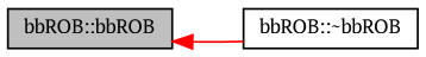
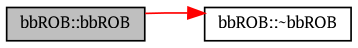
  digraph {
    rankdir=LR
    fontname="PT Serif"
    node [color=black fontname="PT Serif" fontsize=10 shape=record style=filled]
    n1 [fillcolor=grey75 fontcolor=black height=0.2 label="bbROB::bbROB" width=0.4]
    n2 [fillcolor=white height=0.2 label="bbROB::~bbROB" width=0.4]
-   n1 -> n2 [color=red dir=back fontname="PT Serif" fontsize=10 labelfontname=Helvetica labelfontsize=10 style=solid]
+   n2 -> n1 [color=red dir=back fontname="PT Serif" fontsize=10 labelfontname=Helvetica labelfontsize=10 style=solid]
  }
